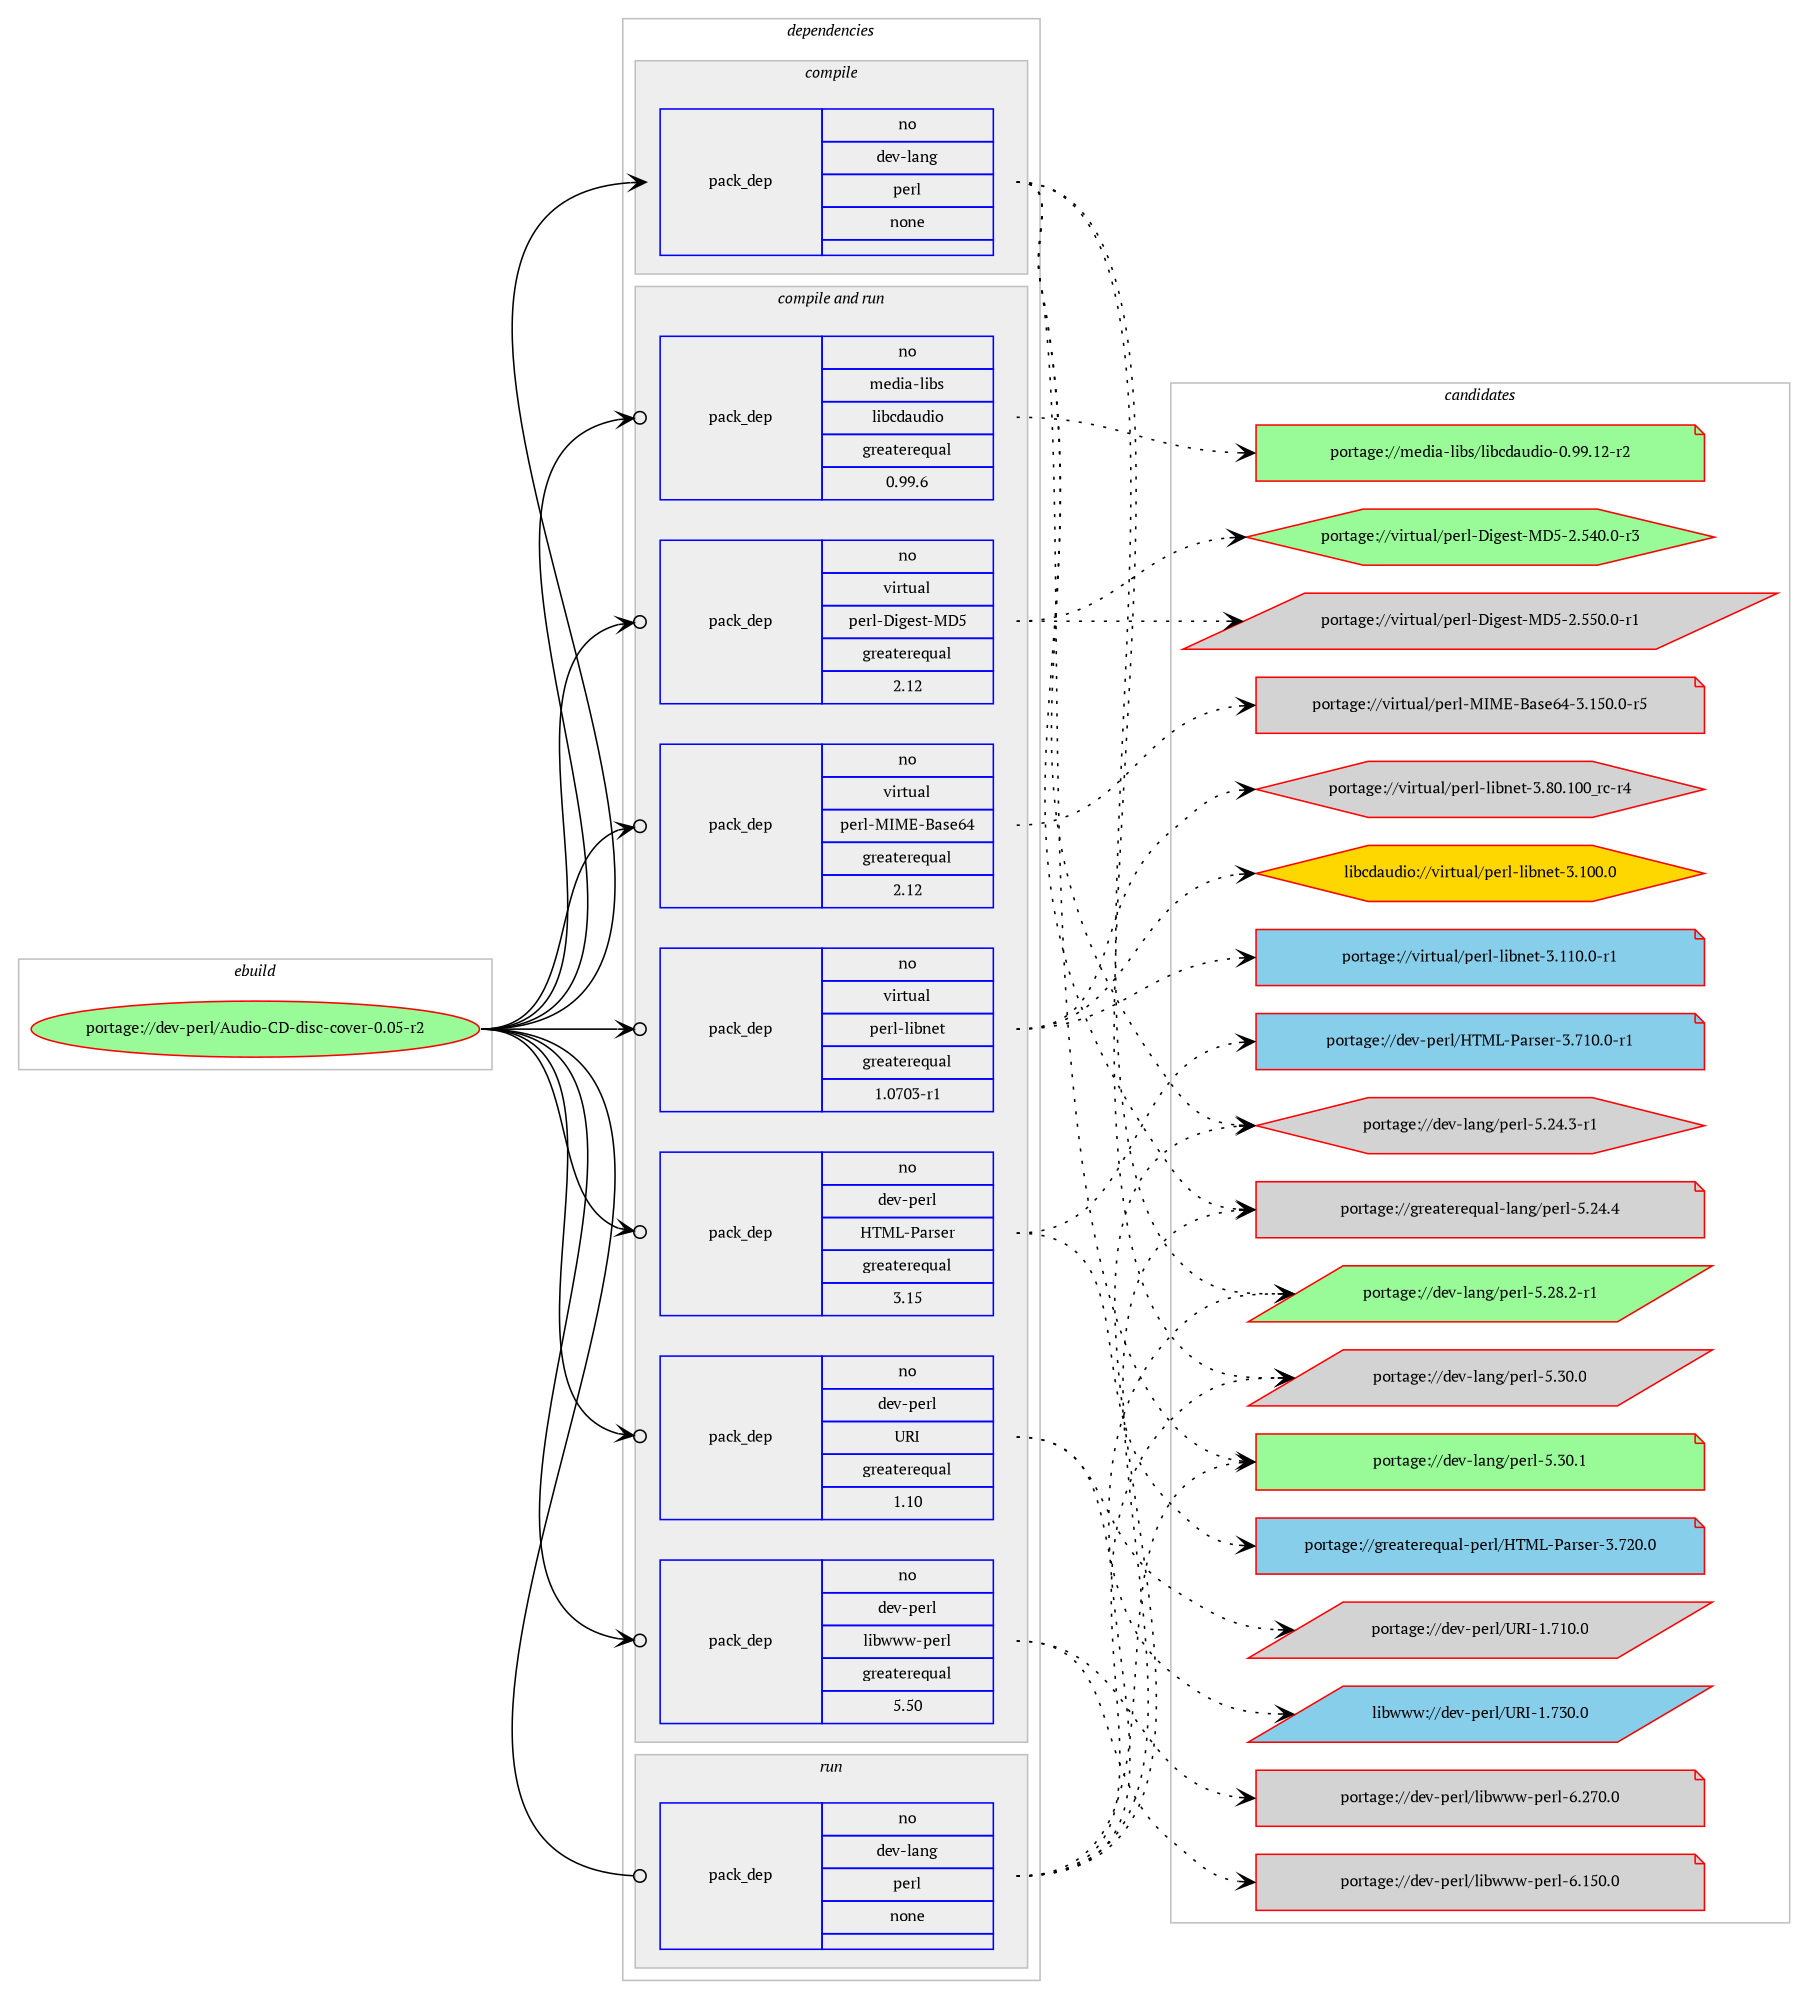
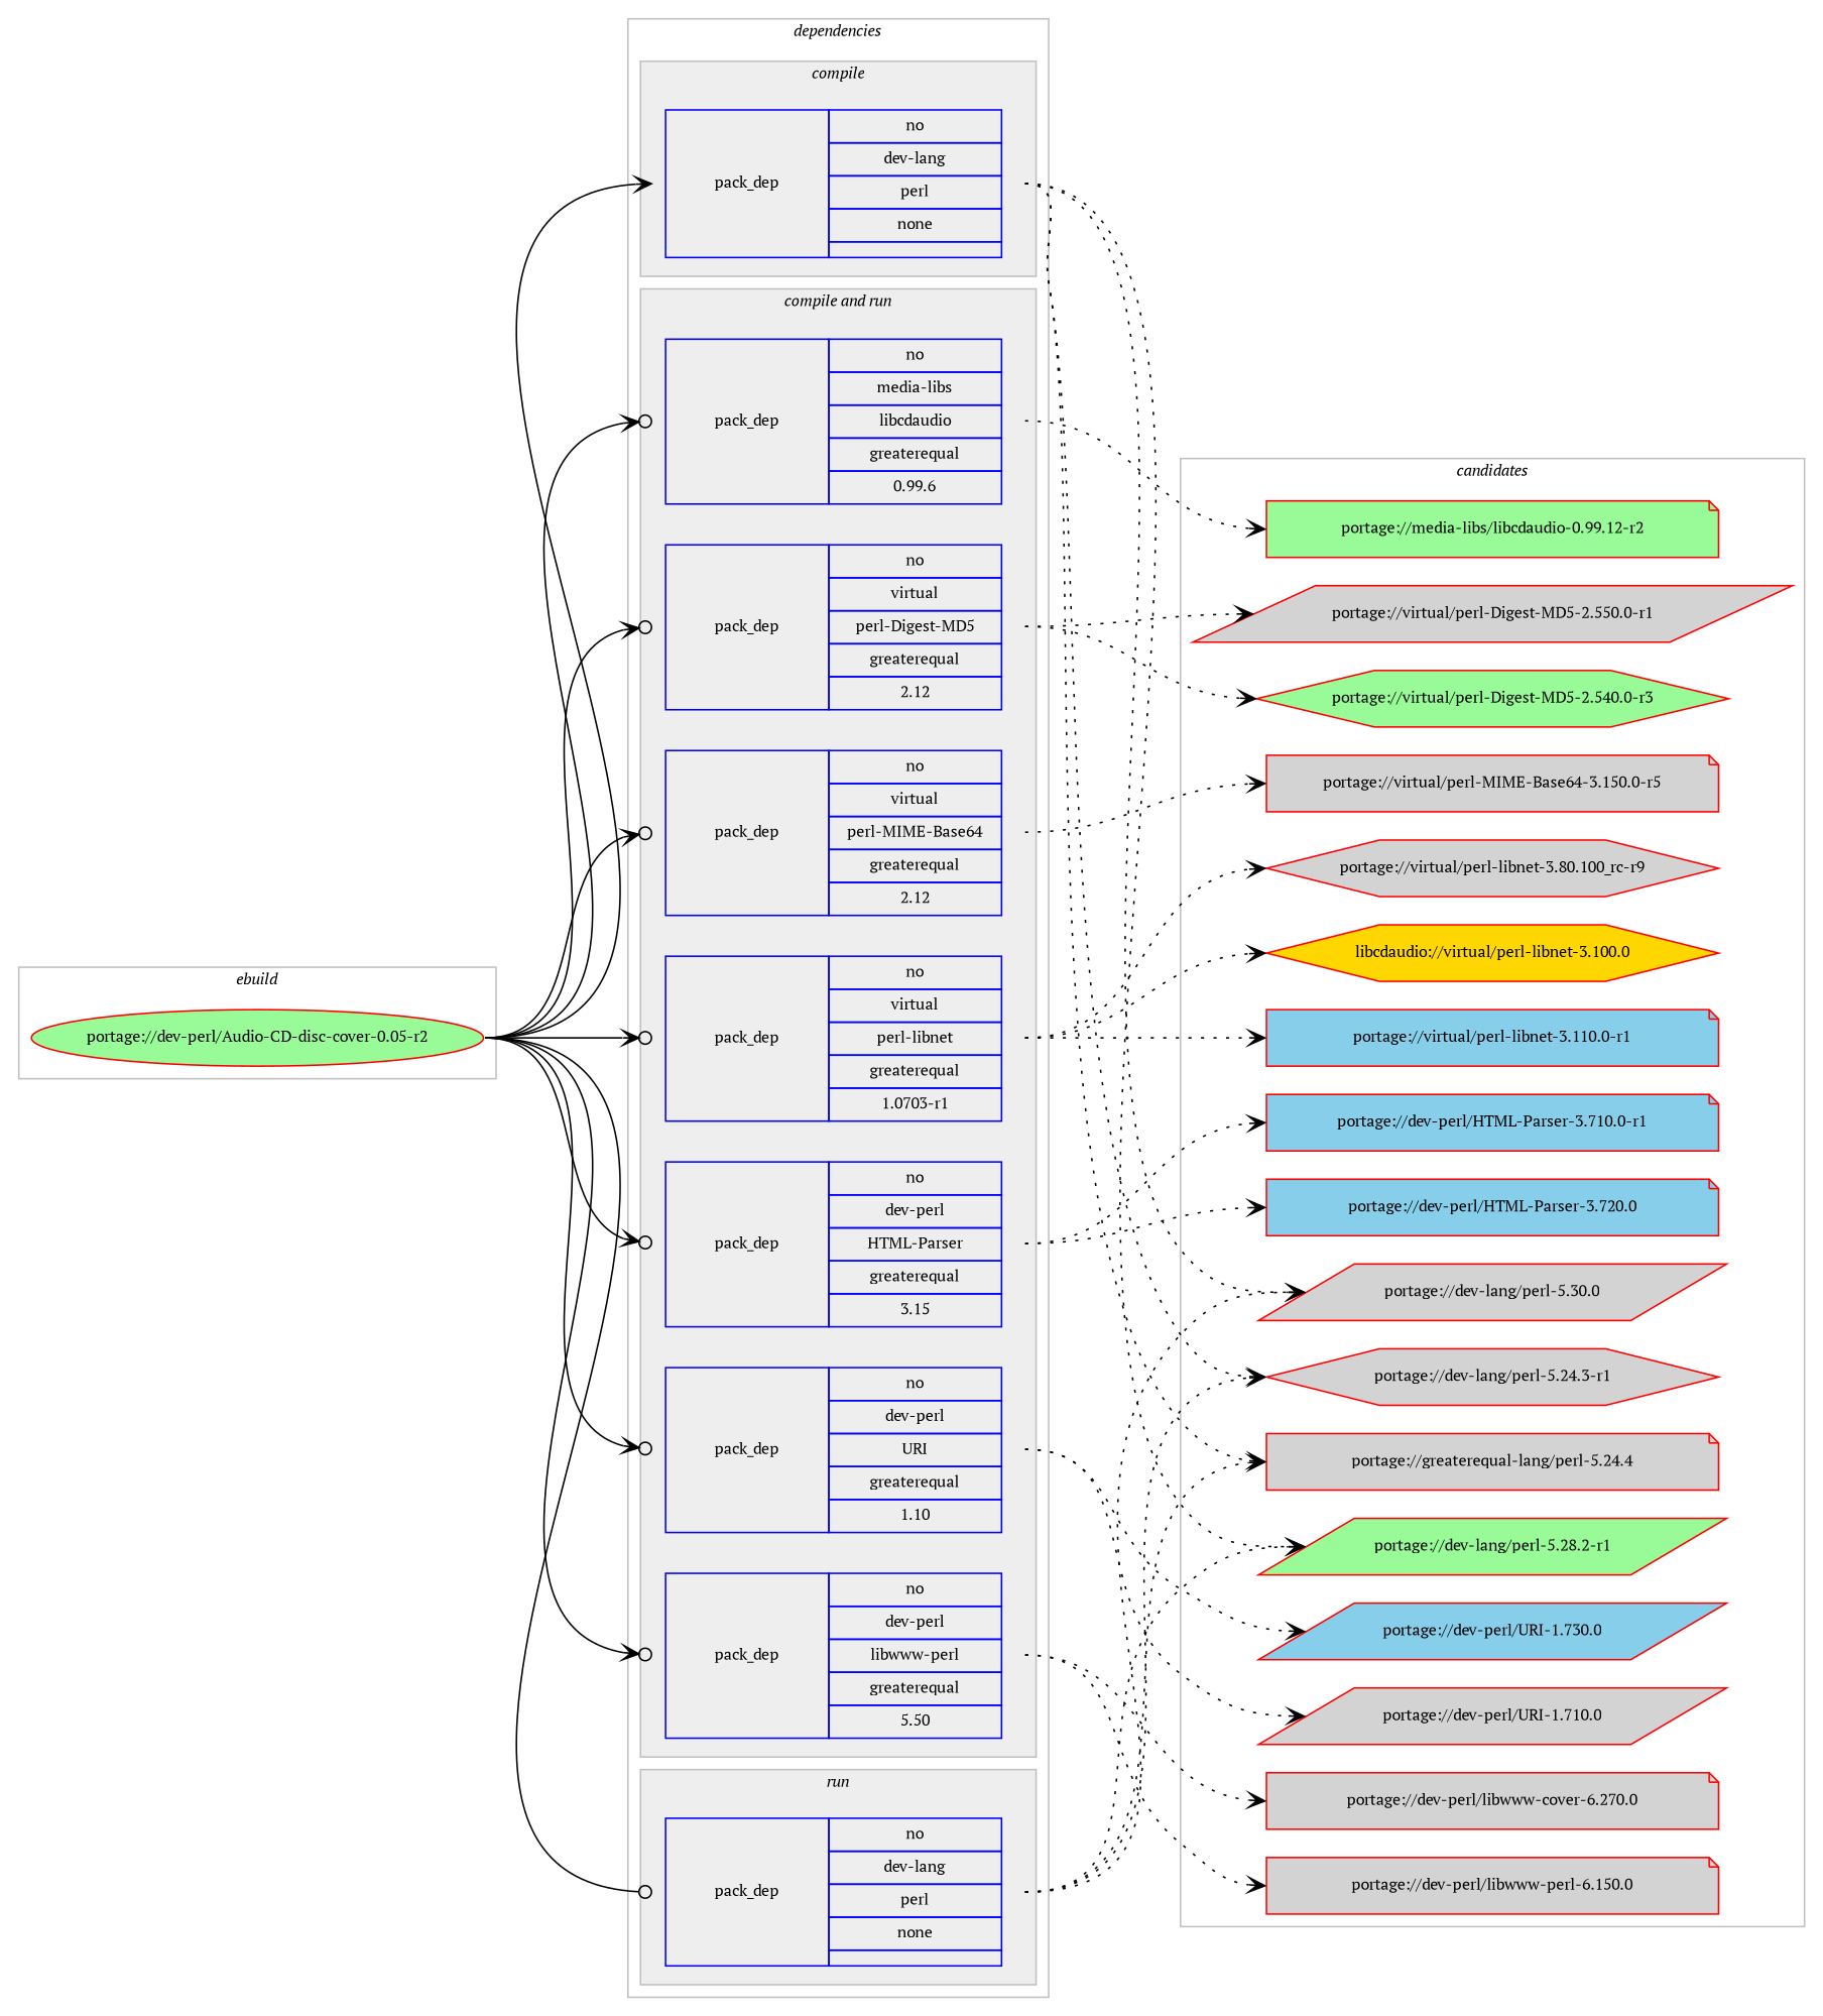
  digraph {
    compound=true
    concentrate=true
    fontname="PT Serif"
    fontsize=10
    newrank=true
    rankdir=LR
    ranksep=1.5
    node [color=red fontname="PT Serif" fontsize=10 shape=none style=filled]
    edge [arrowhead=vee fontname="PT Serif" headport=w style=dotted tailport=e weight=100]
    n1 [fillcolor=palegreen label="portage://dev-perl/Audio-CD-disc-cover-0.05-r2" shape=ellipse width=4]
    n2 [color=blue label=<<TABLE BORDER="0" CELLBORDER="1" CELLSPACING="0" CELLPADDING="4" WIDTH="220"><TR><TD ROWSPAN="6" CELLPADDING="30">pack_dep</TD></TR><TR><TD WIDTH="110">no</TD></TR><TR><TD>dev-lang</TD></TR><TR><TD>perl</TD></TR><TR><TD>none</TD></TR><TR><TD></TD></TR></TABLE>> style=""]
    n3 [color=blue label=<<TABLE BORDER="0" CELLBORDER="1" CELLSPACING="0" CELLPADDING="4" WIDTH="220"><TR><TD ROWSPAN="6" CELLPADDING="30">pack_dep</TD></TR><TR><TD WIDTH="110">no</TD></TR><TR><TD>dev-perl</TD></TR><TR><TD>HTML-Parser</TD></TR><TR><TD>greaterequal</TD></TR><TR><TD>3.15</TD></TR></TABLE>> style=""]
    n4 [color=blue label=<<TABLE BORDER="0" CELLBORDER="1" CELLSPACING="0" CELLPADDING="4" WIDTH="220"><TR><TD ROWSPAN="6" CELLPADDING="30">pack_dep</TD></TR><TR><TD WIDTH="110">no</TD></TR><TR><TD>dev-perl</TD></TR><TR><TD>URI</TD></TR><TR><TD>greaterequal</TD></TR><TR><TD>1.10</TD></TR></TABLE>> style=""]
    n5 [color=blue label=<<TABLE BORDER="0" CELLBORDER="1" CELLSPACING="0" CELLPADDING="4" WIDTH="220"><TR><TD ROWSPAN="6" CELLPADDING="30">pack_dep</TD></TR><TR><TD WIDTH="110">no</TD></TR><TR><TD>dev-perl</TD></TR><TR><TD>libwww-perl</TD></TR><TR><TD>greaterequal</TD></TR><TR><TD>5.50</TD></TR></TABLE>> style=""]
    n6 [color=blue label=<<TABLE BORDER="0" CELLBORDER="1" CELLSPACING="0" CELLPADDING="4" WIDTH="220"><TR><TD ROWSPAN="6" CELLPADDING="30">pack_dep</TD></TR><TR><TD WIDTH="110">no</TD></TR><TR><TD>media-libs</TD></TR><TR><TD>libcdaudio</TD></TR><TR><TD>greaterequal</TD></TR><TR><TD>0.99.6</TD></TR></TABLE>> style=""]
    n7 [color=blue label=<<TABLE BORDER="0" CELLBORDER="1" CELLSPACING="0" CELLPADDING="4" WIDTH="220"><TR><TD ROWSPAN="6" CELLPADDING="30">pack_dep</TD></TR><TR><TD WIDTH="110">no</TD></TR><TR><TD>virtual</TD></TR><TR><TD>perl-Digest-MD5</TD></TR><TR><TD>greaterequal</TD></TR><TR><TD>2.12</TD></TR></TABLE>> style=""]
    n8 [color=blue label=<<TABLE BORDER="0" CELLBORDER="1" CELLSPACING="0" CELLPADDING="4" WIDTH="220"><TR><TD ROWSPAN="6" CELLPADDING="30">pack_dep</TD></TR><TR><TD WIDTH="110">no</TD></TR><TR><TD>virtual</TD></TR><TR><TD>perl-MIME-Base64</TD></TR><TR><TD>greaterequal</TD></TR><TR><TD>2.12</TD></TR></TABLE>> style=""]
    n9 [color=blue label=<<TABLE BORDER="0" CELLBORDER="1" CELLSPACING="0" CELLPADDING="4" WIDTH="220"><TR><TD ROWSPAN="6" CELLPADDING="30">pack_dep</TD></TR><TR><TD WIDTH="110">no</TD></TR><TR><TD>virtual</TD></TR><TR><TD>perl-libnet</TD></TR><TR><TD>greaterequal</TD></TR><TR><TD>1.0703-r1</TD></TR></TABLE>> style=""]
    n10 [color=blue label=<<TABLE BORDER="0" CELLBORDER="1" CELLSPACING="0" CELLPADDING="4" WIDTH="220"><TR><TD ROWSPAN="6" CELLPADDING="30">pack_dep</TD></TR><TR><TD WIDTH="110">no</TD></TR><TR><TD>dev-lang</TD></TR><TR><TD>perl</TD></TR><TR><TD>none</TD></TR><TR><TD></TD></TR></TABLE>> style=""]
    n11 [fillcolor=lightgrey label="portage://dev-lang/perl-5.24.3-r1" shape=hexagon width=4]
    n12 [fillcolor=lightgrey label="portage://greaterequal-lang/perl-5.24.4" shape=note width=4]
    n13 [fillcolor=palegreen label="portage://dev-lang/perl-5.28.2-r1" shape=parallelogram width=4]
    n14 [fillcolor=lightgrey label="portage://dev-lang/perl-5.30.0" shape=parallelogram width=4]
-   n15 [fillcolor=palegreen label="portage://dev-lang/perl-5.30.1" shape=note width=4]
    n16 [fillcolor=skyblue label="portage://dev-perl/HTML-Parser-3.710.0-r1" shape=note width=4]
-   n17 [fillcolor=skyblue label="portage://greaterequal-perl/HTML-Parser-3.720.0" shape=note width=4]
+   n17 [fillcolor=skyblue label="portage://dev-perl/HTML-Parser-3.720.0" shape=note width=4]
    n18 [fillcolor=lightgrey label="portage://dev-perl/URI-1.710.0" shape=parallelogram width=4]
-   n19 [fillcolor=skyblue label="libwww://dev-perl/URI-1.730.0" shape=parallelogram width=4]
+   n19 [fillcolor=skyblue label="portage://dev-perl/URI-1.730.0" shape=parallelogram width=4]
    n20 [fillcolor=lightgrey label="portage://dev-perl/libwww-perl-6.150.0" shape=note width=4]
-   n21 [fillcolor=lightgrey label="portage://dev-perl/libwww-perl-6.270.0" shape=note width=4]
+   n21 [fillcolor=lightgrey label="portage://dev-perl/libwww-cover-6.270.0" shape=note width=4]
    n22 [fillcolor=gold label="libcdaudio://virtual/perl-libnet-3.100.0" shape=hexagon width=4]
    n23 [fillcolor=skyblue label="portage://virtual/perl-libnet-3.110.0-r1" shape=note width=4]
-   n24 [fillcolor=lightgrey label="portage://virtual/perl-libnet-3.80.100_rc-r4" shape=hexagon width=4]
+   n24 [fillcolor=lightgrey label="portage://virtual/perl-libnet-3.80.100_rc-r9" shape=hexagon width=4]
    n25 [fillcolor=palegreen label="portage://media-libs/libcdaudio-0.99.12-r2" shape=note width=4]
    n26 [fillcolor=palegreen label="portage://virtual/perl-Digest-MD5-2.540.0-r3" shape=hexagon width=4]
    n27 [fillcolor=lightgrey label="portage://virtual/perl-Digest-MD5-2.550.0-r1" shape=parallelogram width=4]
    n28 [fillcolor=lightgrey label="portage://virtual/perl-MIME-Base64-3.150.0-r5" shape=note width=4]
    subgraph cluster_1 {
      color=gray
      label=<<i>dependencies</i>>
      subgraph cluster_2 {
        color=gray
        fillcolor="#eeeeee"
        label=<<i>compile</i>>
        style=filled
        subgraph sub_3 {
          color=gray
          fillcolor="#eeeeee"
          label=<<i>compile</i>>
          style=filled
          n2
        }
      }
      subgraph cluster_4 {
        color=gray
        fillcolor="#eeeeee"
        label=<<i>compile and run</i>>
        style=filled
        subgraph sub_5 {
          color=gray
          fillcolor="#eeeeee"
          label=<<i>compile and run</i>>
          style=filled
          n3
        }
        subgraph sub_6 {
          color=gray
          fillcolor="#eeeeee"
          label=<<i>compile and run</i>>
          style=filled
          n4
        }
        subgraph sub_7 {
          color=gray
          fillcolor="#eeeeee"
          label=<<i>compile and run</i>>
          style=filled
          n5
        }
        subgraph sub_8 {
          color=gray
          fillcolor="#eeeeee"
          label=<<i>compile and run</i>>
          style=filled
          n6
        }
        subgraph sub_9 {
          color=gray
          fillcolor="#eeeeee"
          label=<<i>compile and run</i>>
          style=filled
          n7
        }
        subgraph sub_10 {
          color=gray
          fillcolor="#eeeeee"
          label=<<i>compile and run</i>>
          style=filled
          n8
        }
        subgraph sub_11 {
          color=gray
          fillcolor="#eeeeee"
          label=<<i>compile and run</i>>
          style=filled
          n9
        }
      }
      subgraph cluster_12 {
        color=gray
        fillcolor="#eeeeee"
        label=<<i>run</i>>
        style=filled
        subgraph sub_13 {
          color=gray
          fillcolor="#eeeeee"
          label=<<i>run</i>>
          style=filled
          n10
        }
      }
    }
    subgraph cluster_14 {
      color=gray
      label=<<i>ebuild</i>>
      rank=same
      n1
    }
    subgraph cluster_15 {
      color=gray
      label=<<i>candidates</i>>
      rank=same
      subgraph sub_16 {
        color=black
        label=<<i>candidates</i>>
        nodesep=1
        rank=same
        n11
        n12
        n13
        n14
-       n15
      }
      subgraph sub_17 {
        color=black
        label=<<i>candidates</i>>
        nodesep=1
        rank=same
        n16
        n17
      }
      subgraph sub_18 {
        color=black
        label=<<i>candidates</i>>
        nodesep=1
        rank=same
        n18
        n19
      }
      subgraph sub_19 {
        color=black
        label=<<i>candidates</i>>
        nodesep=1
        rank=same
        n20
        n21
      }
      subgraph sub_20 {
        color=black
        label=<<i>candidates</i>>
        nodesep=1
        rank=same
        n22
        n23
        n24
      }
      subgraph sub_21 {
        color=black
        label=<<i>candidates</i>>
        nodesep=1
        rank=same
        n25
      }
      subgraph sub_22 {
        color=black
        label=<<i>candidates</i>>
        nodesep=1
        rank=same
        n26
        n27
      }
      subgraph sub_23 {
        color=black
        label=<<i>candidates</i>>
        nodesep=1
        rank=same
        n28
      }
      subgraph sub_24 {
        color=black
        label=<<i>candidates</i>>
        nodesep=1
        rank=same
        n11
        n12
        n13
        n14
-       n15
      }
    }
    n1 -> n2 [style=solid weight=20]
    n1 -> n3 [arrowhead=odotvee style=solid weight=20]
    n1 -> n4 [arrowhead=odotvee style=solid weight=20]
    n1 -> n5 [arrowhead=odotvee style=solid weight=20]
    n1 -> n6 [arrowhead=odotvee style=solid weight=20]
    n1 -> n7 [arrowhead=odotvee style=solid weight=20]
    n1 -> n8 [arrowhead=odotvee style=solid weight=20]
    n1 -> n9 [arrowhead=odotvee style=solid weight=20]
    n1 -> n10 [arrowhead=odot style=solid weight=20]
    n2 -> n11
    n2 -> n12
    n2 -> n13
    n2 -> n14
-   n2 -> n15
    n3 -> n16
    n3 -> n17
    n4 -> n18
    n4 -> n19
    n5 -> n20
    n5 -> n21
    n6 -> n25
    n7 -> n26
    n7 -> n27
    n8 -> n28
    n9 -> n22
    n9 -> n23
    n9 -> n24
    n10 -> n11
    n10 -> n12
    n10 -> n13
    n10 -> n14
-   n10 -> n15
  }
